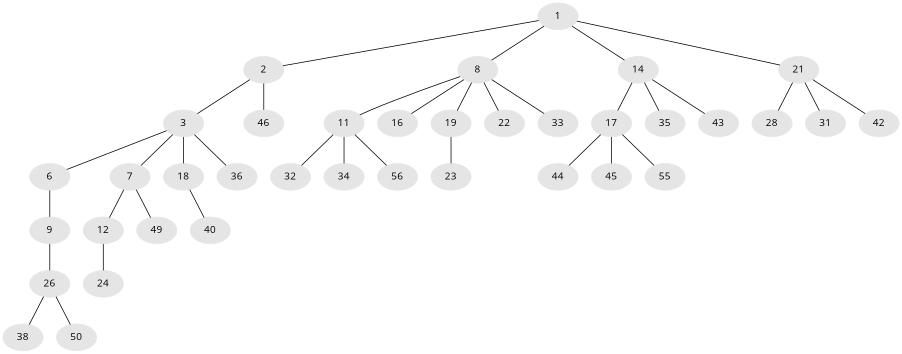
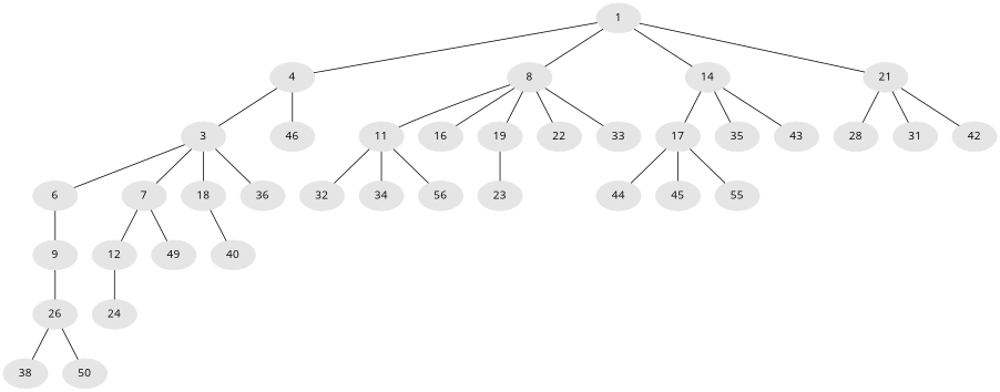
  graph {
    fontname="Open Sans"
    node [color=gray90 fontname="Open Sans" style=filled]
    edge [fontname="Open Sans"]
    1 [super="+4"]
-   2 [super="+13"]
+   2 [super="+13" label=4]
    8 [super="+17"]
    14 [super="+15"]
    21 [super="+37"]
    3 [super="+5"]
    46
    11 [super="+25"]
    16 [super="+20"]
    19
    22
    33 [super="+53"]
    n13 [label=17 super="+39"]
    35
    43
    28
    31 [super="+54"]
    42
    6
    7 [super="+57"]
    18 [super="+52"]
    36 [super="+47"]
    9 [super="+10"]
    12 [super="+29"]
    49
    40
    26 [super="+30"]
    24 [super="+48"]
    32
    34
    56
    23 [super="+41"]
    38
    50 [super="+51"]
    44
    45
    55
    1 -- 2
    1 -- 8
    1 -- 14
    1 -- 21
    2 -- 3
    2 -- 46
    8 -- 11
    8 -- 16
    8 -- 19
    8 -- 22
    8 -- 33
    14 -- n13
    14 -- 35
    14 -- 43
    21 -- 28
    21 -- 31
    21 -- 42
    3 -- 6
    3 -- 7
    3 -- 18
    3 -- 36
    11 -- 32
    11 -- 34
    11 -- 56
    19 -- 23
    n13 -- 44
    n13 -- 45
    n13 -- 55
    6 -- 9
    7 -- 12
    7 -- 49
    18 -- 40
    9 -- 26
    12 -- 24
    26 -- 38
    26 -- 50
  }
